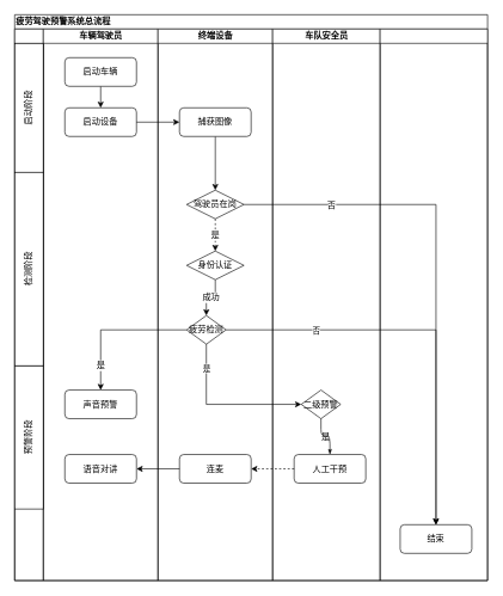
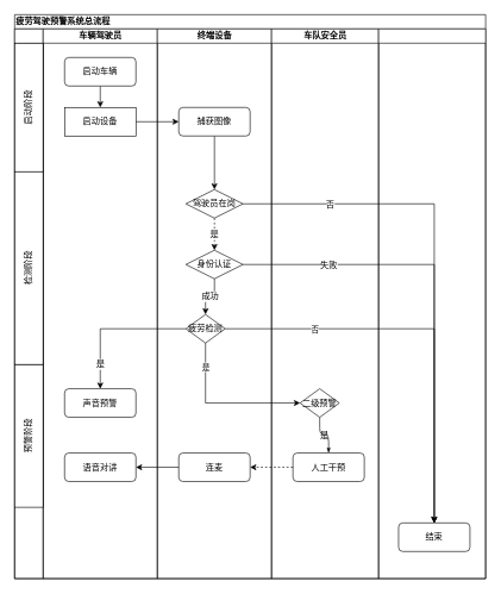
  <mxCell id="0" />
  <mxCell id="1" parent="0" />
  <mxCell id="2" value="疲劳驾驶预警系统总流程" style="swimlane;html=1;childLayout=stackLayout;startSize=20;rounded=0;shadow=0;labelBackgroundColor=none;strokeWidth=1;fontFamily=Verdana;fontSize=12;align=left;" parent="1" vertex="1"><mxGeometry x="20" y="20" width="660" height="790" as="geometry" /></mxCell>
  <mxCell id="3" value="" style="swimlane;html=1;startSize=20;" parent="2" vertex="1"><mxGeometry y="20" width="40" height="770" as="geometry" /></mxCell>
  <mxCell id="4" value="启动阶段" style="whiteSpace=wrap;html=1;gradientDirection=west;fontFamily=Helvetica;horizontal=0;" parent="3" vertex="1"><mxGeometry y="20" width="40" height="180" as="geometry" /></mxCell>
  <mxCell id="5" value="预警阶段" style="whiteSpace=wrap;html=1;horizontal=0;" parent="3" vertex="1"><mxGeometry y="470" width="40" height="200" as="geometry" /></mxCell>
  <mxCell id="6" value="检测阶段" style="whiteSpace=wrap;html=1;horizontal=0;" parent="3" vertex="1"><mxGeometry y="200" width="40" height="270" as="geometry" /></mxCell>
  <mxCell id="7" value="车辆驾驶员" style="swimlane;html=1;startSize=20;" parent="2" vertex="1"><mxGeometry x="40" y="20" width="160" height="770" as="geometry" /></mxCell>
  <mxCell id="8" style="edgeStyle=orthogonalEdgeStyle;rounded=0;orthogonalLoop=1;jettySize=auto;html=1;exitX=0.5;exitY=1;exitDx=0;exitDy=0;entryX=0.5;entryY=0;entryDx=0;entryDy=0;fontFamily=Helvetica;fontSize=14;" parent="7" source="9" target="10" edge="1"><mxGeometry relative="1" as="geometry" /></mxCell>
  <mxCell id="9" value="启动车辆" style="rounded=1;whiteSpace=wrap;html=1;shadow=0;labelBackgroundColor=none;strokeWidth=1;fontFamily=Verdana;fontSize=12;align=center;imageHeight=24;" parent="7" vertex="1"><mxGeometry x="30" y="40" width="100" height="40" as="geometry" /></mxCell>
- <mxCell id="10" value="启动设备" style="rounded=1;whiteSpace=wrap;html=1;shadow=0;labelBackgroundColor=none;strokeWidth=1;fontFamily=Verdana;fontSize=12;align=center;imageHeight=24;" parent="7" vertex="1"><mxGeometry x="30" y="110" width="100" height="40" as="geometry" /></mxCell>
+ <mxCell id="10" value="启动设备" style="whiteSpace=wrap;html=1;shadow=0;labelBackgroundColor=none;strokeWidth=1;fontFamily=Verdana;fontSize=12;align=center;imageHeight=24;rounded=0;" parent="7" vertex="1"><mxGeometry x="30" y="110" width="100" height="40" as="geometry" /></mxCell>
  <mxCell id="11" value="声音预警" style="rounded=1;whiteSpace=wrap;html=1;shadow=0;labelBackgroundColor=none;strokeWidth=1;fontFamily=Verdana;fontSize=12;align=center;imageHeight=24;" parent="7" vertex="1"><mxGeometry x="30" y="504" width="100" height="40" as="geometry" /></mxCell>
  <mxCell id="12" value="语音对讲" style="rounded=1;whiteSpace=wrap;html=1;shadow=0;labelBackgroundColor=none;strokeWidth=1;fontFamily=Verdana;fontSize=12;align=center;imageHeight=24;" parent="7" vertex="1"><mxGeometry x="30" y="594" width="100" height="40" as="geometry" /></mxCell>
  <mxCell id="13" value="终端设备" style="swimlane;html=1;startSize=20;" parent="2" vertex="1"><mxGeometry x="200" y="20" width="160" height="770" as="geometry" /></mxCell>
  <mxCell id="14" style="edgeStyle=orthogonalEdgeStyle;rounded=0;orthogonalLoop=1;jettySize=auto;html=1;entryX=0.5;entryY=0;entryDx=0;entryDy=0;fontFamily=Helvetica;fontSize=14;" parent="13" source="15" target="17" edge="1"><mxGeometry relative="1" as="geometry" /></mxCell>
  <mxCell id="15" value="捕获图像" style="rounded=1;whiteSpace=wrap;html=1;shadow=0;labelBackgroundColor=none;strokeWidth=1;fontFamily=Verdana;fontSize=12;align=center;" parent="13" vertex="1"><mxGeometry x="30" y="110" width="100" height="40" as="geometry" /></mxCell>
  <mxCell id="16" value="是" style="edgeStyle=orthogonalEdgeStyle;rounded=0;orthogonalLoop=1;jettySize=auto;html=1;entryX=0.5;entryY=0;entryDx=0;entryDy=0;fontFamily=Helvetica;fontSize=12;dashed=1;" parent="13" source="17" target="19" edge="1"><mxGeometry relative="1" as="geometry" /></mxCell>
  <mxCell id="17" value="驾驶员在岗" style="rhombus;whiteSpace=wrap;html=1;rounded=0;shadow=0;labelBackgroundColor=none;strokeWidth=1;fontFamily=Verdana;fontSize=12;align=center;" parent="13" vertex="1"><mxGeometry x="40" y="225" width="80" height="40" as="geometry" /></mxCell>
  <mxCell id="18" value="成功" style="edgeStyle=orthogonalEdgeStyle;rounded=0;orthogonalLoop=1;jettySize=auto;html=1;entryX=0.5;entryY=0;entryDx=0;entryDy=0;fontFamily=Helvetica;fontSize=12;" parent="13" source="19" target="20" edge="1"><mxGeometry relative="1" as="geometry" /></mxCell>
  <mxCell id="19" value="身份认证" style="rhombus;whiteSpace=wrap;html=1;rounded=0;shadow=0;labelBackgroundColor=none;strokeWidth=1;fontFamily=Verdana;fontSize=12;align=center;" parent="13" vertex="1"><mxGeometry x="40" y="310" width="80" height="40" as="geometry" /></mxCell>
  <mxCell id="20" value="疲劳检测" style="rhombus;whiteSpace=wrap;html=1;rounded=0;shadow=0;labelBackgroundColor=none;strokeWidth=1;fontFamily=Verdana;fontSize=12;align=center;" parent="13" vertex="1"><mxGeometry x="40" y="400" width="55" height="40" as="geometry" /></mxCell>
  <mxCell id="21" value="连麦" style="rounded=1;whiteSpace=wrap;html=1;shadow=0;labelBackgroundColor=none;strokeWidth=1;fontFamily=Verdana;fontSize=12;align=center;imageHeight=24;" parent="13" vertex="1"><mxGeometry x="30" y="594" width="100" height="40" as="geometry" /></mxCell>
  <mxCell id="22" value="车队安全员" style="swimlane;html=1;startSize=20;" parent="2" vertex="1"><mxGeometry x="360" y="20" width="150" height="770" as="geometry" /></mxCell>
  <mxCell id="23" value="二级预警" style="rhombus;whiteSpace=wrap;html=1;rounded=0;shadow=0;labelBackgroundColor=none;strokeWidth=1;fontFamily=Verdana;fontSize=12;align=center;" parent="22" vertex="1"><mxGeometry x="40" y="504" width="55" height="40" as="geometry" /></mxCell>
  <mxCell id="24" value="人工干预" style="rounded=1;whiteSpace=wrap;html=1;shadow=0;labelBackgroundColor=none;strokeWidth=1;fontFamily=Verdana;fontSize=12;align=center;imageHeight=24;" parent="22" vertex="1"><mxGeometry x="30" y="594" width="100" height="40" as="geometry" /></mxCell>
  <mxCell id="25" value="是" style="edgeStyle=orthogonalEdgeStyle;rounded=1;html=1;labelBackgroundColor=none;startArrow=none;startFill=0;startSize=5;endArrow=classicThin;endFill=1;endSize=5;jettySize=auto;orthogonalLoop=1;strokeWidth=1;fontFamily=Verdana;fontSize=12;" parent="22" source="23" target="24" edge="1"><mxGeometry relative="1" as="geometry" /></mxCell>
  <mxCell id="26" style="edgeStyle=orthogonalEdgeStyle;rounded=0;orthogonalLoop=1;jettySize=auto;html=1;entryX=0;entryY=0.5;entryDx=0;entryDy=0;fontFamily=Helvetica;fontSize=14;" parent="2" source="10" target="15" edge="1"><mxGeometry relative="1" as="geometry" /></mxCell>
  <mxCell id="27" value="是" style="edgeStyle=orthogonalEdgeStyle;rounded=0;orthogonalLoop=1;jettySize=auto;html=1;exitX=0;exitY=0.5;exitDx=0;exitDy=0;fontFamily=Helvetica;fontSize=12;" parent="2" source="20" target="11" edge="1"><mxGeometry x="0.667" relative="1" as="geometry"><mxPoint as="offset" /></mxGeometry></mxCell>
  <mxCell id="28" style="edgeStyle=orthogonalEdgeStyle;rounded=0;orthogonalLoop=1;jettySize=auto;html=1;exitX=0;exitY=0.5;exitDx=0;exitDy=0;entryX=1;entryY=0.5;entryDx=0;entryDy=0;fontFamily=Helvetica;fontSize=14;dashed=1;" parent="2" source="24" target="21" edge="1"><mxGeometry relative="1" as="geometry" /></mxCell>
  <mxCell id="29" style="edgeStyle=orthogonalEdgeStyle;rounded=0;orthogonalLoop=1;jettySize=auto;html=1;exitX=0;exitY=0.5;exitDx=0;exitDy=0;fontFamily=Helvetica;fontSize=14;" parent="2" source="21" target="12" edge="1"><mxGeometry relative="1" as="geometry" /></mxCell>
  <mxCell id="30" value="" style="swimlane;html=1;startSize=20;" parent="2" vertex="1"><mxGeometry x="510" y="20" width="150" height="770" as="geometry" /></mxCell>
  <mxCell id="31" value="结束" style="rounded=1;whiteSpace=wrap;html=1;shadow=0;labelBackgroundColor=none;strokeWidth=1;fontFamily=Verdana;fontSize=12;align=center;imageHeight=24;" parent="30" vertex="1"><mxGeometry x="28" y="692" width="100" height="40" as="geometry" /></mxCell>
  <mxCell id="32" style="edgeStyle=orthogonalEdgeStyle;rounded=0;orthogonalLoop=1;jettySize=auto;html=1;fontFamily=Helvetica;fontSize=12;exitX=1;exitY=0.5;exitDx=0;exitDy=0;" parent="2" source="17" target="31" edge="1"><mxGeometry relative="1" as="geometry"><Array as="points"><mxPoint x="588" y="265" /></Array></mxGeometry></mxCell>
  <mxCell id="33" value="否" style="edgeLabel;html=1;align=center;verticalAlign=middle;resizable=0;points=[];fontSize=12;fontFamily=Helvetica;" parent="32" vertex="1" connectable="0"><mxGeometry x="-0.76" y="1" relative="1" as="geometry"><mxPoint x="35" y="1" as="offset" /></mxGeometry></mxCell>
+ <mxCell id="34" style="edgeStyle=orthogonalEdgeStyle;rounded=0;orthogonalLoop=1;jettySize=auto;html=1;fontFamily=Helvetica;fontSize=14;entryX=0.5;entryY=0;entryDx=0;entryDy=0;exitX=1;exitY=0.5;exitDx=0;exitDy=0;" parent="2" source="19" target="31" edge="1"><mxGeometry relative="1" as="geometry"><mxPoint x="320" y="260" as="targetPoint" /><mxPoint x="240" y="360" as="sourcePoint" /><Array as="points"><mxPoint x="588" y="350" /></Array></mxGeometry></mxCell>
+ <mxCell id="35" value="失败" style="edgeLabel;html=1;align=center;verticalAlign=middle;resizable=0;points=[];fontSize=12;fontFamily=Helvetica;" parent="34" vertex="1" connectable="0"><mxGeometry x="-0.732" y="1" relative="1" as="geometry"><mxPoint x="35" y="1" as="offset" /></mxGeometry></mxCell>
  <mxCell id="36" style="edgeStyle=orthogonalEdgeStyle;rounded=0;orthogonalLoop=1;jettySize=auto;html=1;exitX=1;exitY=0.5;exitDx=0;exitDy=0;entryX=0.5;entryY=0;entryDx=0;entryDy=0;" edge="1" parent="2" source="20" target="31"><mxGeometry relative="1" as="geometry"><Array as="points"><mxPoint x="588" y="440" /></Array></mxGeometry></mxCell>
  <mxCell id="37" value="否" style="edgeLabel;html=1;align=center;verticalAlign=middle;resizable=0;points=[];" vertex="1" connectable="0" parent="36"><mxGeometry x="-0.585" y="-1" relative="1" as="geometry"><mxPoint x="8.33" y="-1" as="offset" /></mxGeometry></mxCell>
  <mxCell id="38" style="edgeStyle=orthogonalEdgeStyle;rounded=0;orthogonalLoop=1;jettySize=auto;html=1;exitX=0.5;exitY=1;exitDx=0;exitDy=0;entryX=0;entryY=0.5;entryDx=0;entryDy=0;" edge="1" parent="2" source="20" target="23"><mxGeometry relative="1" as="geometry" /></mxCell>
  <mxCell id="39" value="是" style="edgeLabel;html=1;align=center;verticalAlign=middle;resizable=0;points=[];" vertex="1" connectable="0" parent="38"><mxGeometry x="-0.464" y="-1" relative="1" as="geometry"><mxPoint x="1" y="-25" as="offset" /></mxGeometry></mxCell>
